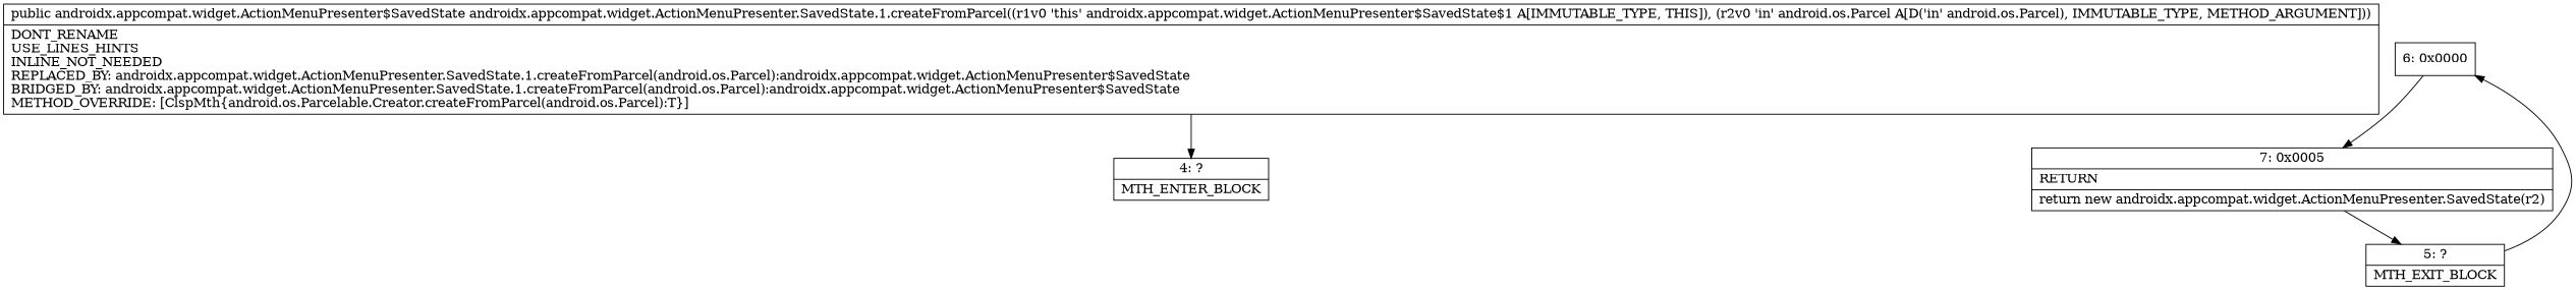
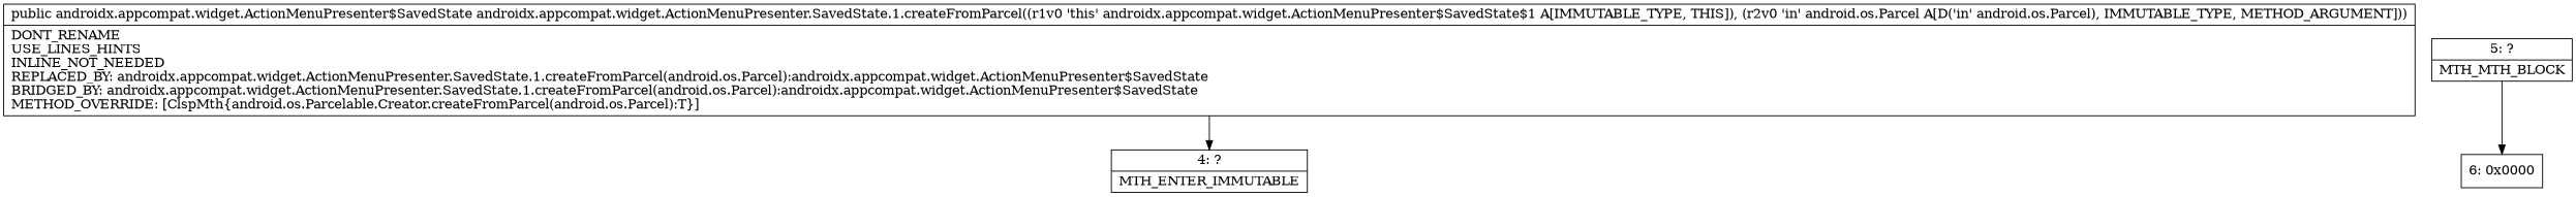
  digraph {
    node [shape=record]
-   n1 [label="{4\:\ ?|MTH_ENTER_BLOCK\l}"]
+   n1 [label="{4\:\ ?|MTH_ENTER_IMMUTABLE\l}"]
    n2 [label="{6\:\ 0x0000}"]
-   n3 [label="{7\:\ 0x0005|RETURN\l|return new androidx.appcompat.widget.ActionMenuPresenter.SavedState(r2)\l}"]
-   n4 [label="{5\:\ ?|MTH_EXIT_BLOCK\l}"]
+   n4 [label="{5\:\ ?|MTH_MTH_BLOCK\l}"]
    n5 [label="{public androidx.appcompat.widget.ActionMenuPresenter$SavedState androidx.appcompat.widget.ActionMenuPresenter.SavedState.1.createFromParcel((r1v0 'this' androidx.appcompat.widget.ActionMenuPresenter$SavedState$1 A[IMMUTABLE_TYPE, THIS]), (r2v0 'in' android.os.Parcel A[D('in' android.os.Parcel), IMMUTABLE_TYPE, METHOD_ARGUMENT]))  | DONT_RENAME\lUSE_LINES_HINTS\lINLINE_NOT_NEEDED\lREPLACED_BY: androidx.appcompat.widget.ActionMenuPresenter.SavedState.1.createFromParcel(android.os.Parcel):androidx.appcompat.widget.ActionMenuPresenter$SavedState\lBRIDGED_BY: androidx.appcompat.widget.ActionMenuPresenter.SavedState.1.createFromParcel(android.os.Parcel):androidx.appcompat.widget.ActionMenuPresenter$SavedState\lMETHOD_OVERRIDE: [ClspMth\{android.os.Parcelable.Creator.createFromParcel(android.os.Parcel):T\}]\l}"]
-   n2 -> n3
-   n3 -> n4
    n4 -> n2
    n5 -> n1
  }
